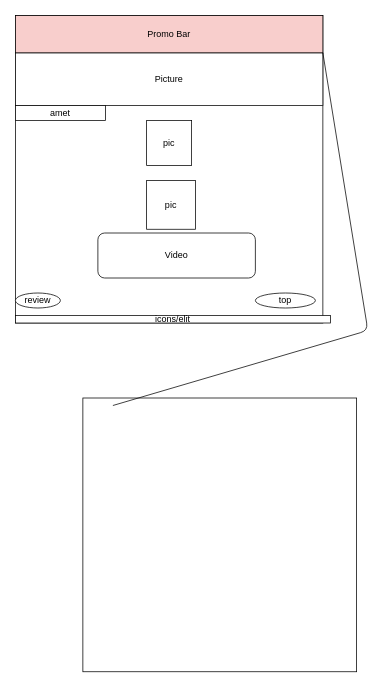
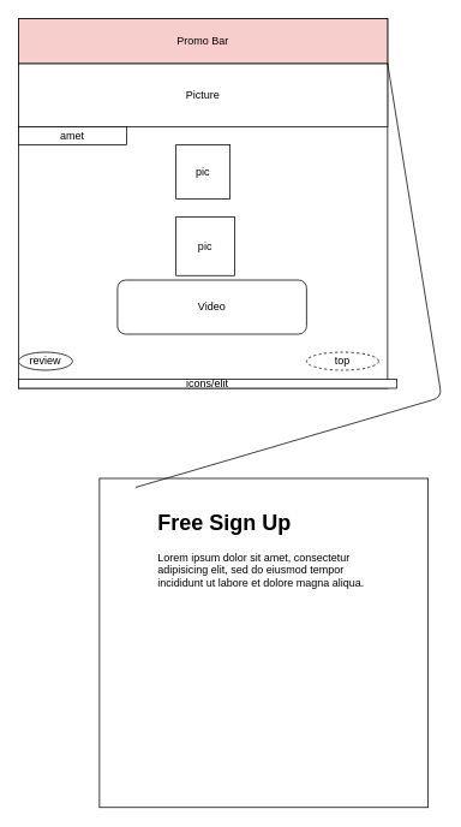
  <mxCell id="0" />
  <mxCell id="1" parent="0" />
  <mxCell id="2" value="" style="whiteSpace=wrap;html=1;aspect=fixed;" parent="1" vertex="1"><mxGeometry x="20" y="20" width="410" height="410" as="geometry" /></mxCell>
  <mxCell id="3" value="Promo Bar" style="rounded=0;whiteSpace=wrap;html=1;fillColor=#f8cecc;" parent="1" vertex="1"><mxGeometry x="20" y="20" width="410" height="50" as="geometry" /></mxCell>
  <mxCell id="4" value="Picture" style="rounded=0;whiteSpace=wrap;html=1;" parent="1" vertex="1"><mxGeometry x="20" y="70" width="410" height="70" as="geometry" /></mxCell>
  <mxCell id="5" style="edgeStyle=orthogonalEdgeStyle;rounded=0;orthogonalLoop=1;jettySize=auto;html=1;exitX=0.5;exitY=1;exitDx=0;exitDy=0;" parent="1" source="3" target="3" edge="1"><mxGeometry relative="1" as="geometry" /></mxCell>
  <mxCell id="6" value="amet" style="rounded=0;whiteSpace=wrap;html=1;" parent="1" vertex="1"><mxGeometry x="20" y="140" width="120" height="20" as="geometry" /></mxCell>
  <mxCell id="7" value="pic" style="whiteSpace=wrap;html=1;aspect=fixed;" parent="1" vertex="1"><mxGeometry x="195" y="160" width="60" height="60" as="geometry" /></mxCell>
  <mxCell id="8" value="pic" style="whiteSpace=wrap;html=1;aspect=fixed;" parent="1" vertex="1"><mxGeometry x="195" y="240" width="65" height="65" as="geometry" /></mxCell>
  <mxCell id="9" value="icons/elit" style="rounded=0;whiteSpace=wrap;html=1;" parent="1" vertex="1"><mxGeometry x="20" y="420" width="420" height="10" as="geometry" /></mxCell>
  <mxCell id="10" value="review" style="ellipse;whiteSpace=wrap;html=1;" parent="1" vertex="1"><mxGeometry x="20" y="390" width="60" height="20" as="geometry" /></mxCell>
  <mxCell id="11" value="Video" style="rounded=1;whiteSpace=wrap;html=1;" parent="1" vertex="1"><mxGeometry x="130" y="310" width="210" height="60" as="geometry" /></mxCell>
- <mxCell id="12" value="top" style="ellipse;whiteSpace=wrap;html=1;" parent="1" vertex="1"><mxGeometry x="340" y="390" width="80" height="20" as="geometry" /></mxCell>
+ <mxCell id="12" value="top" style="ellipse;whiteSpace=wrap;html=1;dashed=1;" parent="1" vertex="1"><mxGeometry x="340" y="390" width="80" height="20" as="geometry" /></mxCell>
  <mxCell id="13" value="" style="whiteSpace=wrap;html=1;aspect=fixed;" vertex="1" parent="1"><mxGeometry x="110" y="530" width="365" height="365" as="geometry" /></mxCell>
+ <mxCell id="14" value="&lt;h1&gt;Free Sign Up&lt;/h1&gt;&lt;p&gt;Lorem ipsum dolor sit amet, consectetur adipisicing elit, sed do eiusmod tempor incididunt ut labore et dolore magna aliqua.&lt;/p&gt;" style="text;html=1;strokeColor=none;fillColor=none;spacing=5;spacingTop=-20;whiteSpace=wrap;overflow=hidden;rounded=0;" vertex="1" parent="1"><mxGeometry x="170" y="560" width="250" height="110" as="geometry" /></mxCell>
  <mxCell id="15" value="" style="endArrow=none;html=1;entryX=1;entryY=0;entryDx=0;entryDy=0;" edge="1" parent="1" target="4"><mxGeometry width="50" height="50" relative="1" as="geometry"><mxPoint x="150" y="540" as="sourcePoint" /><mxPoint x="490" y="200" as="targetPoint" /><Array as="points"><mxPoint x="490" y="440" /></Array></mxGeometry></mxCell>
